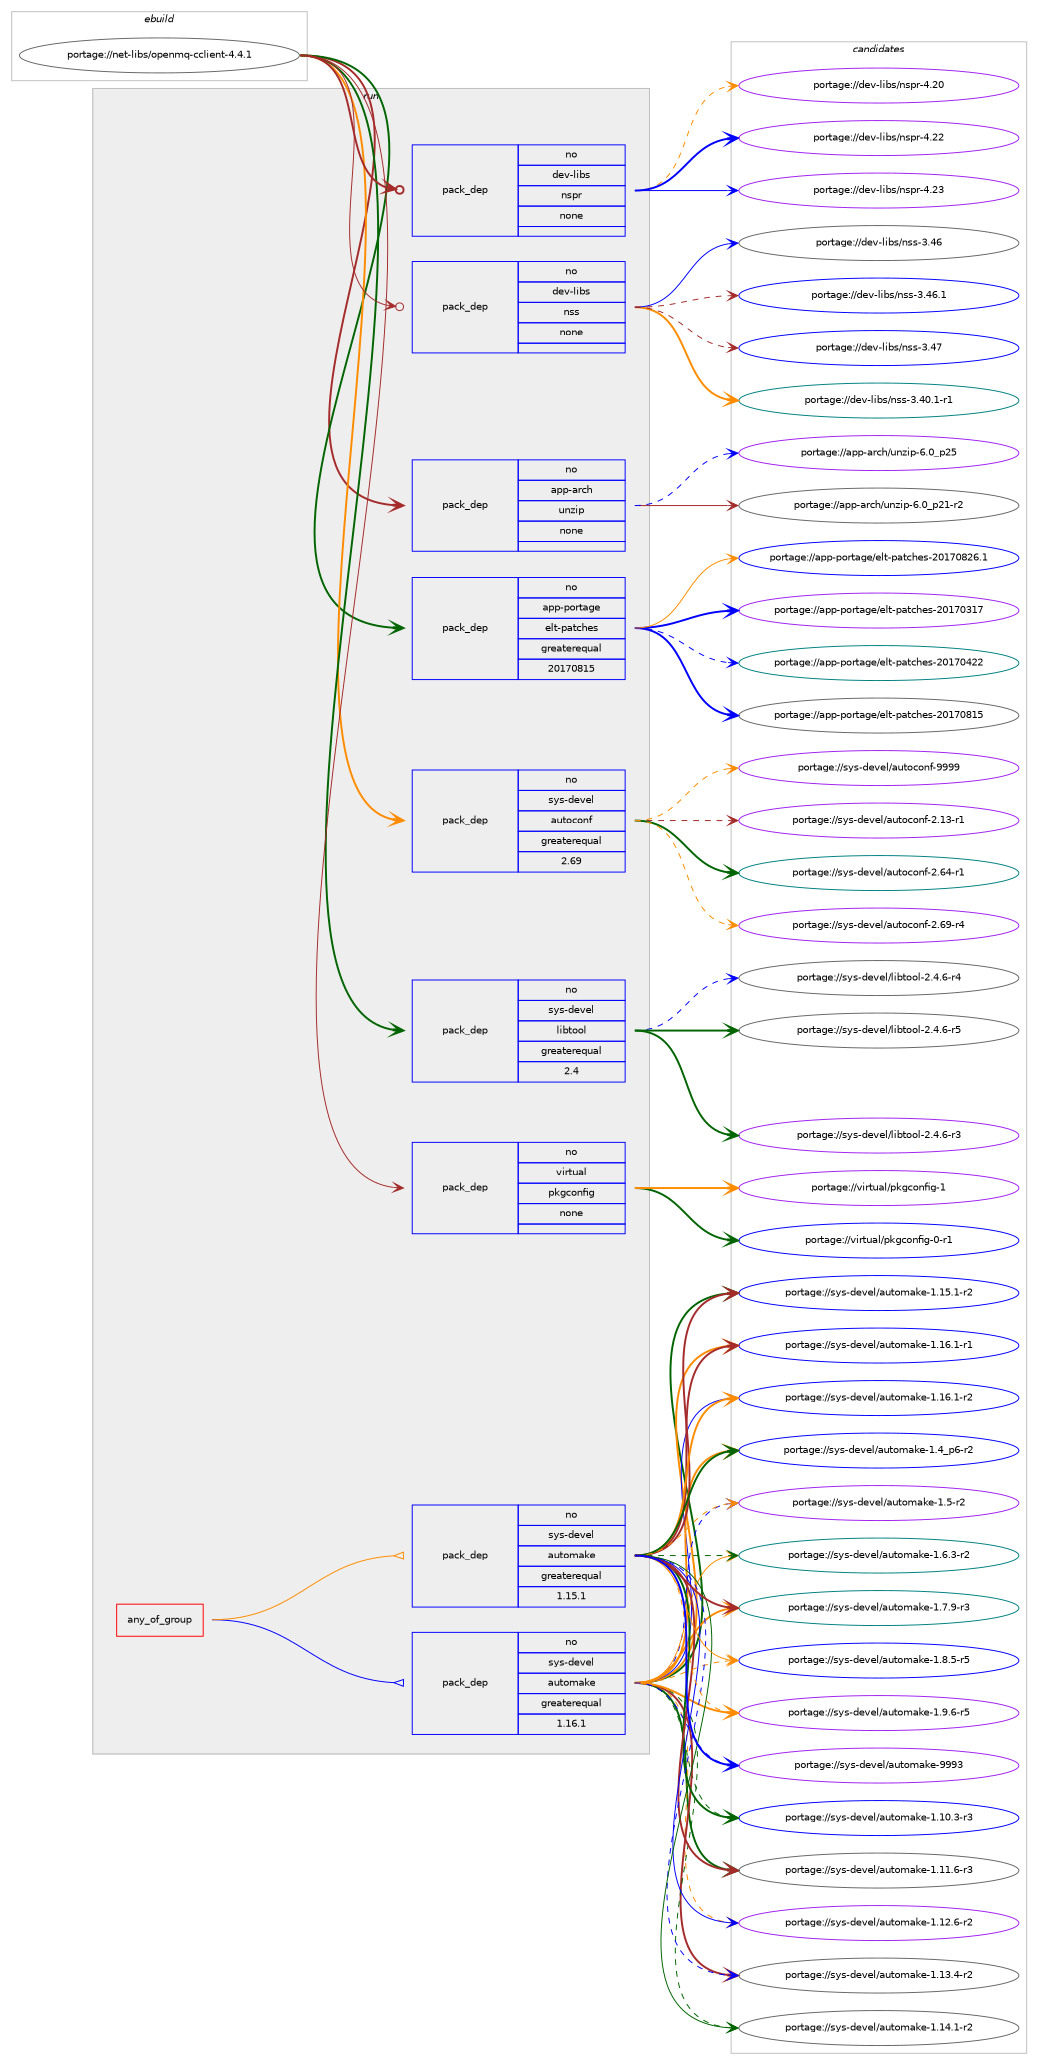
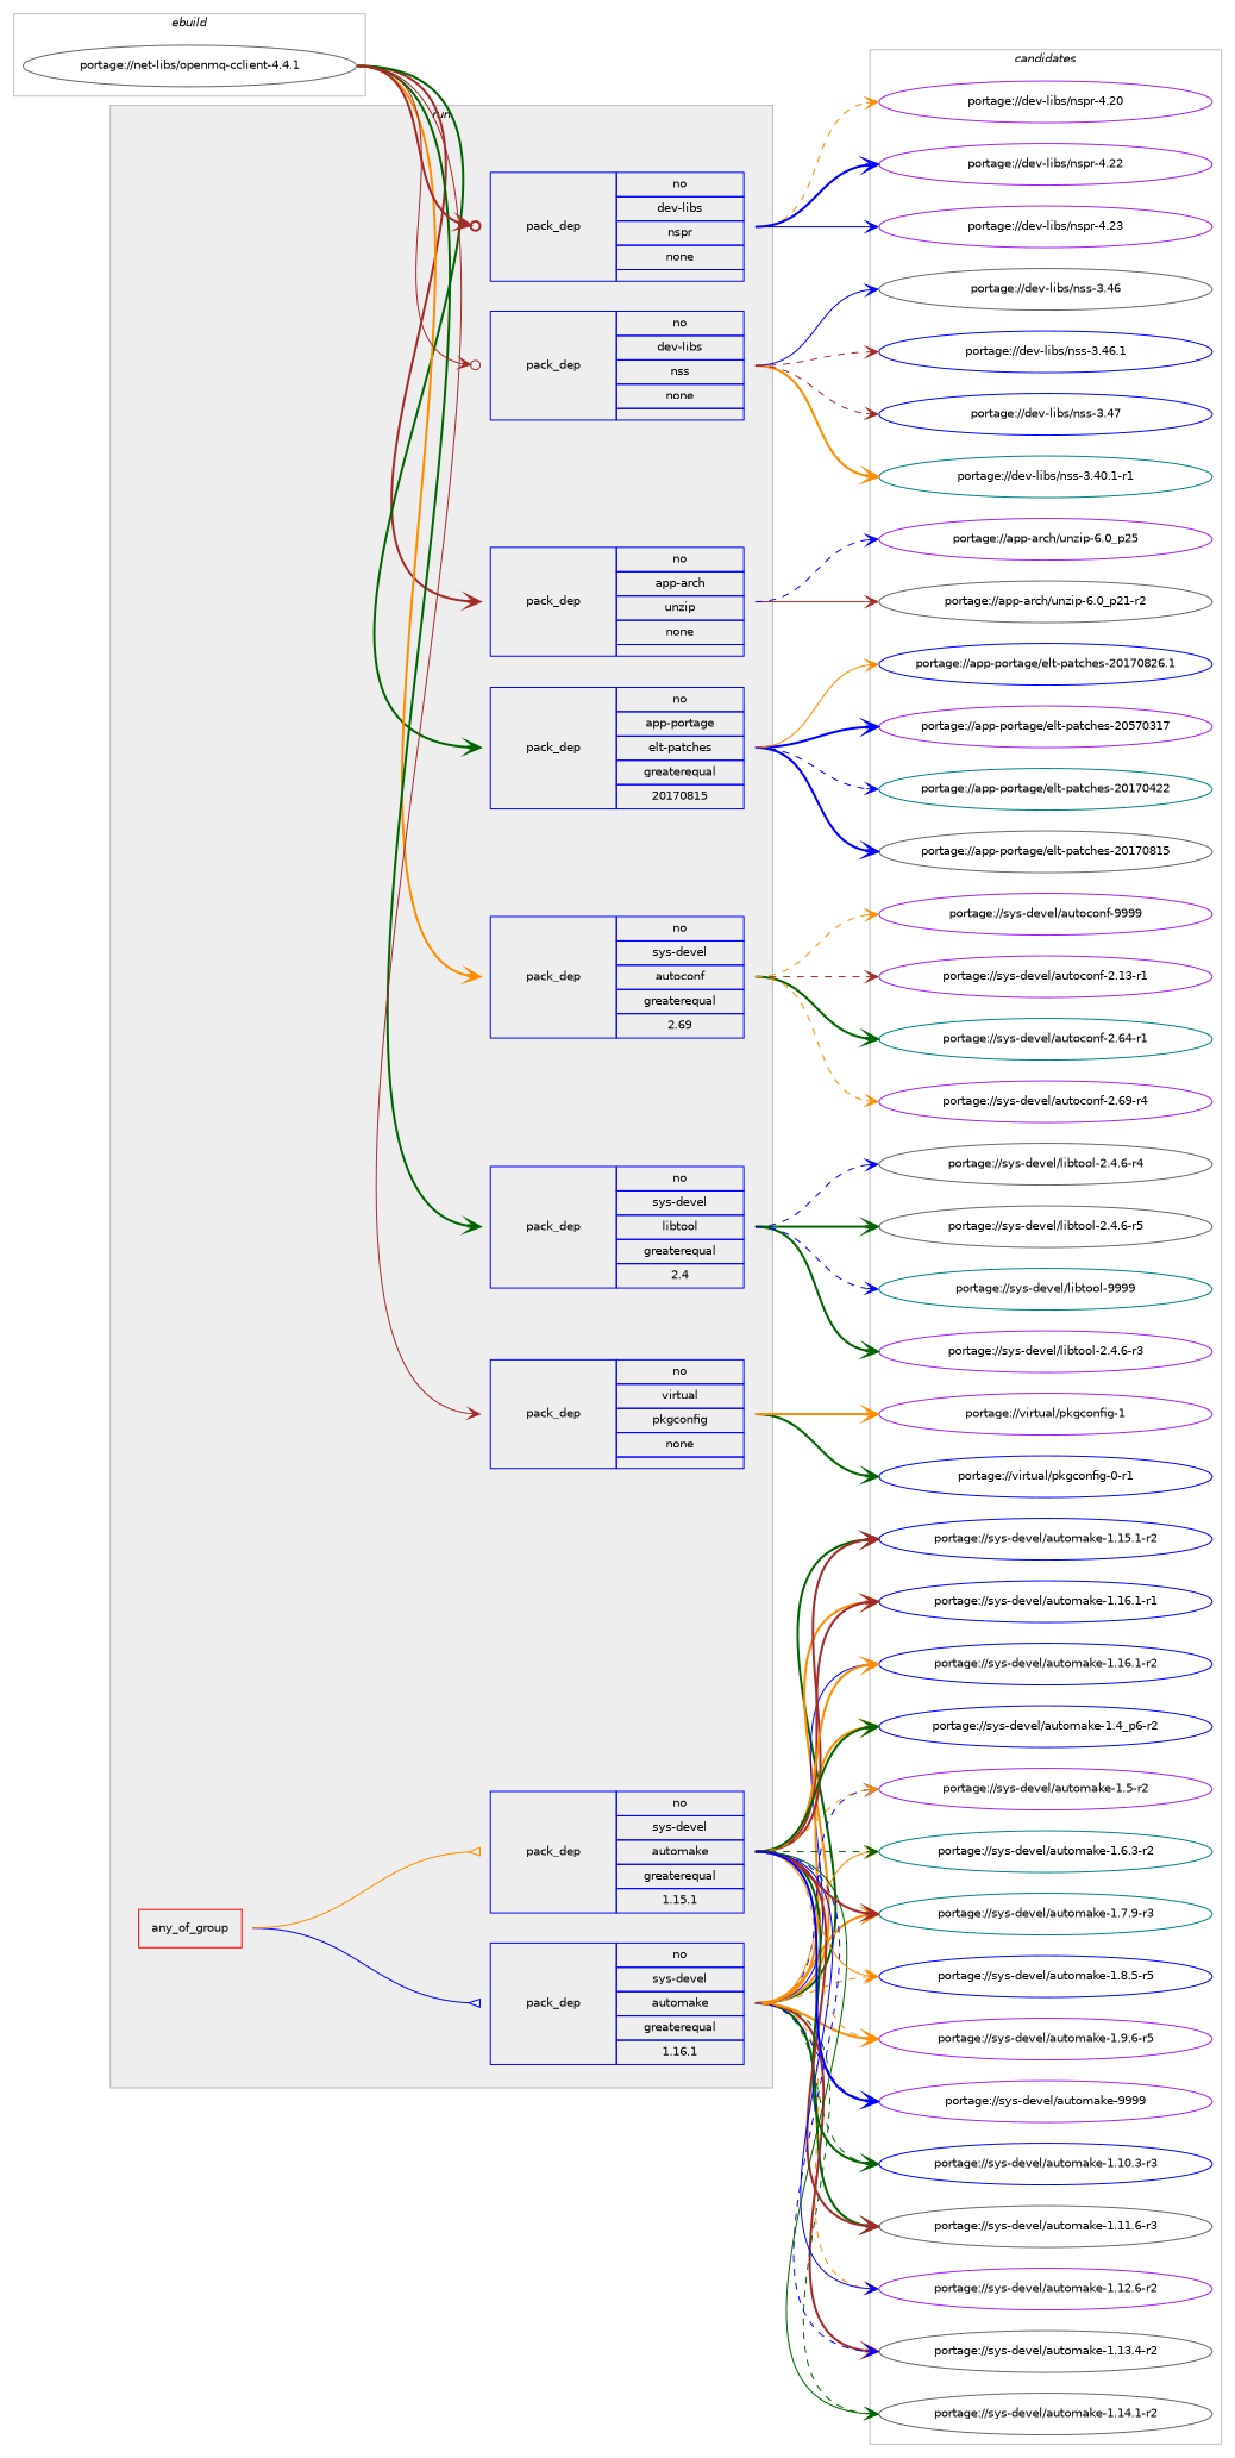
  digraph {
    compound=true
    concentrate=true
    fontname=Helvetica
    fontsize=10
    newrank=true
    rankdir=LR
    ranksep=1.5
    node [color=blue fontname=Helvetica fontsize=10]
    edge [arrowhead=vee color=darkorange headport=w style=bold tailport=e weight=100]
    n1 [color=gray40 label="portage://net-libs/openmq-cclient-4.4.1" width=4]
    n2 [label=<<TABLE BORDER="0" CELLBORDER="1" CELLSPACING="0" CELLPADDING="4" WIDTH="220"><TR><TD ROWSPAN="6" CELLPADDING="30">pack_dep</TD></TR><TR><TD WIDTH="110">no</TD></TR><TR><TD>sys-devel</TD></TR><TR><TD>automake</TD></TR><TR><TD>greaterequal</TD></TR><TR><TD>1.16.1</TD></TR></TABLE>> shape=none]
    n3 [label=<<TABLE BORDER="0" CELLBORDER="1" CELLSPACING="0" CELLPADDING="4" WIDTH="220"><TR><TD ROWSPAN="6" CELLPADDING="30">pack_dep</TD></TR><TR><TD WIDTH="110">no</TD></TR><TR><TD>sys-devel</TD></TR><TR><TD>automake</TD></TR><TR><TD>greaterequal</TD></TR><TR><TD>1.15.1</TD></TR></TABLE>> shape=none]
    n4 [color=red label=<<TABLE BORDER="0" CELLBORDER="1" CELLSPACING="0" CELLPADDING="4"><TR><TD CELLPADDING="10">any_of_group</TD></TR></TABLE>> shape=none]
    n5 [label=<<TABLE BORDER="0" CELLBORDER="1" CELLSPACING="0" CELLPADDING="4" WIDTH="220"><TR><TD ROWSPAN="6" CELLPADDING="30">pack_dep</TD></TR><TR><TD WIDTH="110">no</TD></TR><TR><TD>app-arch</TD></TR><TR><TD>unzip</TD></TR><TR><TD>none</TD></TR><TR><TD></TD></TR></TABLE>> shape=none]
    n6 [label=<<TABLE BORDER="0" CELLBORDER="1" CELLSPACING="0" CELLPADDING="4" WIDTH="220"><TR><TD ROWSPAN="6" CELLPADDING="30">pack_dep</TD></TR><TR><TD WIDTH="110">no</TD></TR><TR><TD>app-portage</TD></TR><TR><TD>elt-patches</TD></TR><TR><TD>greaterequal</TD></TR><TR><TD>20170815</TD></TR></TABLE>> shape=none]
    n7 [label=<<TABLE BORDER="0" CELLBORDER="1" CELLSPACING="0" CELLPADDING="4" WIDTH="220"><TR><TD ROWSPAN="6" CELLPADDING="30">pack_dep</TD></TR><TR><TD WIDTH="110">no</TD></TR><TR><TD>sys-devel</TD></TR><TR><TD>autoconf</TD></TR><TR><TD>greaterequal</TD></TR><TR><TD>2.69</TD></TR></TABLE>> shape=none]
    n8 [label=<<TABLE BORDER="0" CELLBORDER="1" CELLSPACING="0" CELLPADDING="4" WIDTH="220"><TR><TD ROWSPAN="6" CELLPADDING="30">pack_dep</TD></TR><TR><TD WIDTH="110">no</TD></TR><TR><TD>sys-devel</TD></TR><TR><TD>libtool</TD></TR><TR><TD>greaterequal</TD></TR><TR><TD>2.4</TD></TR></TABLE>> shape=none]
    n9 [label=<<TABLE BORDER="0" CELLBORDER="1" CELLSPACING="0" CELLPADDING="4" WIDTH="220"><TR><TD ROWSPAN="6" CELLPADDING="30">pack_dep</TD></TR><TR><TD WIDTH="110">no</TD></TR><TR><TD>virtual</TD></TR><TR><TD>pkgconfig</TD></TR><TR><TD>none</TD></TR><TR><TD></TD></TR></TABLE>> shape=none]
    n10 [label=<<TABLE BORDER="0" CELLBORDER="1" CELLSPACING="0" CELLPADDING="4" WIDTH="220"><TR><TD ROWSPAN="6" CELLPADDING="30">pack_dep</TD></TR><TR><TD WIDTH="110">no</TD></TR><TR><TD>dev-libs</TD></TR><TR><TD>nspr</TD></TR><TR><TD>none</TD></TR><TR><TD></TD></TR></TABLE>> shape=none]
    n11 [label=<<TABLE BORDER="0" CELLBORDER="1" CELLSPACING="0" CELLPADDING="4" WIDTH="220"><TR><TD ROWSPAN="6" CELLPADDING="30">pack_dep</TD></TR><TR><TD WIDTH="110">no</TD></TR><TR><TD>dev-libs</TD></TR><TR><TD>nss</TD></TR><TR><TD>none</TD></TR><TR><TD></TD></TR></TABLE>> shape=none]
    n12 [label="portage://sys-devel/automake-1.10.3-r3" width=4]
    n13 [color=gray40 label="portage://sys-devel/automake-1.11.6-r3" width=4]
    n14 [color=purple label="portage://sys-devel/automake-1.12.6-r2" width=4]
    n15 [color=gray40 label="portage://sys-devel/automake-1.13.4-r2" width=4]
    n16 [color=gray40 label="portage://sys-devel/automake-1.14.1-r2" width=4]
    n17 [label="portage://sys-devel/automake-1.15.1-r2" width=4]
    n18 [label="portage://sys-devel/automake-1.16.1-r1" width=4]
    n19 [label="portage://sys-devel/automake-1.16.1-r2" width=4]
    n20 [label="portage://sys-devel/automake-1.4_p6-r2" width=4]
    n21 [color=purple label="portage://sys-devel/automake-1.5-r2" width=4]
    n22 [color=teal label="portage://sys-devel/automake-1.6.3-r2" width=4]
    n23 [color=teal label="portage://sys-devel/automake-1.7.9-r3" width=4]
    n24 [label="portage://sys-devel/automake-1.8.5-r5" width=4]
    n25 [color=purple label="portage://sys-devel/automake-1.9.6-r5" width=4]
-   n26 [color=purple label="portage://sys-devel/automake-9993" width=4]
+   n26 [color=purple label="portage://sys-devel/automake-9999" width=4]
    n27 [color=gray40 label="portage://app-arch/unzip-6.0_p21-r2" width=4]
    n28 [color=purple label="portage://app-arch/unzip-6.0_p25" width=4]
-   n29 [color=purple label="portage://app-portage/elt-patches-20170317" width=4]
+   n29 [color=purple label="portage://app-portage/elt-patches-20570317" width=4]
    n30 [color=teal label="portage://app-portage/elt-patches-20170422" width=4]
    n31 [color=gray40 label="portage://app-portage/elt-patches-20170815" width=4]
    n32 [label="portage://app-portage/elt-patches-20170826.1" width=4]
    n33 [color=purple label="portage://sys-devel/autoconf-2.13-r1" width=4]
    n34 [color=teal label="portage://sys-devel/autoconf-2.64-r1" width=4]
    n35 [color=purple label="portage://sys-devel/autoconf-2.69-r4" width=4]
    n36 [color=purple label="portage://sys-devel/autoconf-9999" width=4]
    n37 [color=purple label="portage://sys-devel/libtool-2.4.6-r3" width=4]
    n38 [color=gray40 label="portage://sys-devel/libtool-2.4.6-r4" width=4]
    n39 [color=gray40 label="portage://sys-devel/libtool-2.4.6-r5" width=4]
+   n40 [color=teal label="portage://sys-devel/libtool-9999" width=4]
    n41 [label="portage://virtual/pkgconfig-0-r1" width=4]
    n42 [color=purple label="portage://virtual/pkgconfig-1" width=4]
    n43 [color=purple label="portage://dev-libs/nspr-4.20" width=4]
    n44 [color=purple label="portage://dev-libs/nspr-4.22" width=4]
    n45 [color=purple label="portage://dev-libs/nspr-4.23" width=4]
    n46 [color=teal label="portage://dev-libs/nss-3.40.1-r1" width=4]
    n47 [color=gray40 label="portage://dev-libs/nss-3.46" width=4]
    n48 [label="portage://dev-libs/nss-3.46.1" width=4]
    n49 [label="portage://dev-libs/nss-3.47" width=4]
    subgraph cluster_1 {
      color=gray
      label=<<i>ebuild</i>>
      rank=same
      n1
    }
    subgraph cluster_2 {
      color=gray
      label=<<i>dependencies</i>>
      subgraph cluster_3 {
        color=gray
        fillcolor="#eeeeee"
        label=<<i>compile</i>>
        style=filled
        subgraph sub_4 {
          color=gray
          fillcolor="#eeeeee"
          label=<<i>compile</i>>
          style=filled
          n4
          subgraph sub_5 {
            color=gray
            fillcolor="#eeeeee"
            label=<<i>compile</i>>
            style=filled
            n2
          }
          subgraph sub_6 {
            color=gray
            fillcolor="#eeeeee"
            label=<<i>compile</i>>
            style=filled
            n3
          }
        }
        subgraph sub_7 {
          color=gray
          fillcolor="#eeeeee"
          label=<<i>compile</i>>
          style=filled
          n5
        }
        subgraph sub_8 {
          color=gray
          fillcolor="#eeeeee"
          label=<<i>compile</i>>
          style=filled
          n6
        }
        subgraph sub_9 {
          color=gray
          fillcolor="#eeeeee"
          label=<<i>compile</i>>
          style=filled
          n7
        }
        subgraph sub_10 {
          color=gray
          fillcolor="#eeeeee"
          label=<<i>compile</i>>
          style=filled
          n8
        }
        subgraph sub_11 {
          color=gray
          fillcolor="#eeeeee"
          label=<<i>compile</i>>
          style=filled
          n9
        }
      }
      subgraph cluster_12 {
        color=gray
        fillcolor="#eeeeee"
        label=<<i>compile and run</i>>
        style=filled
        subgraph sub_13 {
          color=gray
          fillcolor="#eeeeee"
          label=<<i>compile and run</i>>
          style=filled
          n10
        }
        subgraph sub_14 {
          color=gray
          fillcolor="#eeeeee"
          label=<<i>compile and run</i>>
          style=filled
          n11
        }
      }
      subgraph cluster_15 {
        color=gray
        fillcolor="#eeeeee"
        label=<<i>run</i>>
        style=filled
      }
    }
    subgraph cluster_16 {
      color=gray
      label=<<i>candidates</i>>
      rank=same
      subgraph sub_17 {
        color=black
        label=<<i>candidates</i>>
        nodesep=1
        rank=same
        n12
        n13
        n14
        n15
        n16
        n17
        n18
        n19
        n20
        n21
        n22
        n23
        n24
        n25
        n26
      }
      subgraph sub_18 {
        color=black
        label=<<i>candidates</i>>
        nodesep=1
        rank=same
        n12
        n13
        n14
        n15
        n16
        n17
        n18
        n19
        n20
        n21
        n22
        n23
        n24
        n25
        n26
      }
      subgraph sub_19 {
        color=black
        label=<<i>candidates</i>>
        nodesep=1
        rank=same
        n27
        n28
      }
      subgraph sub_20 {
        color=black
        label=<<i>candidates</i>>
        nodesep=1
        rank=same
        n29
        n30
        n31
        n32
      }
      subgraph sub_21 {
        color=black
        label=<<i>candidates</i>>
        nodesep=1
        rank=same
        n33
        n34
        n35
        n36
      }
      subgraph sub_22 {
        color=black
        label=<<i>candidates</i>>
        nodesep=1
        rank=same
        n37
        n38
        n39
+       n40
      }
      subgraph sub_23 {
        color=black
        label=<<i>candidates</i>>
        nodesep=1
        rank=same
        n41
        n42
      }
      subgraph sub_24 {
        color=black
        label=<<i>candidates</i>>
        nodesep=1
        rank=same
        n43
        n44
        n45
      }
      subgraph sub_25 {
        color=black
        label=<<i>candidates</i>>
        nodesep=1
        rank=same
        n46
        n47
        n48
        n49
      }
    }
    n1 -> n5 [color=brown weight=20]
    n1 -> n6 [color=darkgreen weight=20]
    n1 -> n7 [weight=20]
    n1 -> n8 [color=darkgreen weight=20]
    n1 -> n9 [color=brown style=solid weight=20]
    n1 -> n10 [arrowhead=odotvee color=brown weight=20]
    n1 -> n11 [arrowhead=odotvee color=brown style=solid weight=20]
    n2 -> n12 [color=darkgreen style=dashed]
    n2 -> n13 [color=darkgreen]
    n2 -> n14 [style=dashed]
    n2 -> n15 [color=brown]
    n2 -> n16 [color=darkgreen style=dashed]
    n2 -> n17 [color=darkgreen]
    n2 -> n18
    n2 -> n19 [color=blue style=solid]
    n2 -> n20
    n2 -> n21 [color=blue style=dashed]
    n2 -> n22 [style=solid]
    n2 -> n23
    n2 -> n24 [style=dashed]
    n2 -> n25
    n2 -> n26 [color=blue style=dashed]
    n3 -> n12 [color=darkgreen]
    n3 -> n13 [color=brown]
    n3 -> n14 [color=blue style=solid]
    n3 -> n15 [color=blue style=dashed]
    n3 -> n16 [color=darkgreen style=solid]
    n3 -> n17 [color=brown]
    n3 -> n18 [color=brown]
    n3 -> n19
    n3 -> n20 [color=darkgreen]
    n3 -> n21 [style=dashed]
    n3 -> n22 [color=darkgreen style=dashed]
    n3 -> n23 [color=brown]
    n3 -> n24 [style=solid]
    n3 -> n25 [style=dashed]
    n3 -> n26 [color=blue]
    n4 -> n2 [arrowhead=oinv color=blue style=solid weight=20]
    n4 -> n3 [arrowhead=oinv style=solid weight=20]
    n5 -> n27 [color=brown style=solid]
    n5 -> n28 [color=blue style=dashed]
    n6 -> n29 [color=blue]
    n6 -> n30 [color=blue style=dashed]
    n6 -> n31 [color=blue]
    n6 -> n32 [style=solid]
    n7 -> n33 [color=brown style=dashed]
    n7 -> n34 [color=darkgreen]
    n7 -> n35 [style=dashed]
    n7 -> n36 [style=dashed]
    n8 -> n37 [color=darkgreen]
    n8 -> n38 [color=blue style=dashed]
    n8 -> n39 [color=darkgreen]
+   n8 -> n40 [color=blue style=dashed]
    n9 -> n41 [color=darkgreen]
    n9 -> n42
    n10 -> n43 [style=dashed]
    n10 -> n44 [color=blue]
    n10 -> n45 [color=blue style=solid]
    n11 -> n46
    n11 -> n47 [color=blue style=solid]
    n11 -> n48 [color=brown style=dashed]
    n11 -> n49 [color=brown style=dashed]
  }
